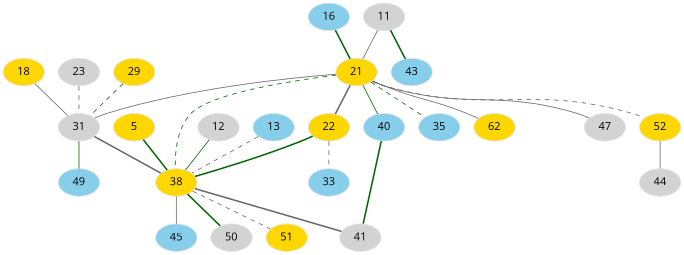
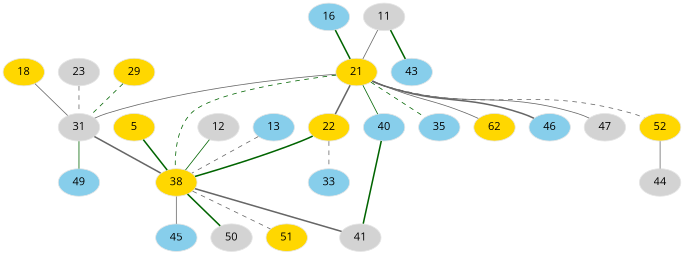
  graph {
    fontname="Open Sans"
    node [color=gray90 fillcolor=gold fontname="Open Sans" style=filled]
    edge [color=gray40 fontname="Open Sans" style=bold]
    38 [super="+30+6"]
    41 [fillcolor=lightgrey]
    45 [fillcolor=skyblue super="+39+28"]
    50 [fillcolor=lightgrey super="+34"]
    51 [super="+48"]
    5
    21 [super="+8"]
    31 [fillcolor=lightgrey super="+9+10"]
    22
    35 [fillcolor=skyblue]
    40 [fillcolor=skyblue super="+37"]
    n12 [label=62]
+   46 [fillcolor=skyblue]
    47 [fillcolor=lightgrey]
    52 [super="+32+36"]
    11 [fillcolor=lightgrey]
    43 [fillcolor=skyblue]
    12 [fillcolor=lightgrey]
    13 [fillcolor=skyblue]
    16 [fillcolor=skyblue]
    49 [fillcolor=skyblue]
    18
    33 [fillcolor=skyblue super="+26"]
    44 [fillcolor=lightgrey]
    23 [fillcolor=lightgrey]
    29 [super="+25"]
    38 -- 41
    38 -- 45 [style=solid weight=3]
    38 -- 50 [color=darkgreen]
    38 -- 51 [style=dashed]
    5 -- 38 [color=darkgreen weight=2]
    21 -- 38 [color=darkgreen style=dashed weight=2]
    21 -- 31 [style=solid weight=5]
    21 -- 22 [weight=2]
    21 -- 35 [color=darkgreen style=dashed]
    21 -- 40 [color=darkgreen style=solid weight=4]
    21 -- n12 [style=solid]
+   21 -- 46
    21 -- 47 [style=solid]
    21 -- 52 [style=dashed]
    31 -- 38 [weight=2]
    31 -- 49 [color=darkgreen style=solid]
    22 -- 38 [color=darkgreen]
    22 -- 33 [style=dashed]
    40 -- 41 [color=darkgreen]
    52 -- 44 [style=solid]
    11 -- 21 [style=solid weight=2]
    11 -- 43 [color=darkgreen]
    12 -- 38 [color=darkgreen style=solid]
    13 -- 38 [style=dashed]
    16 -- 21 [color=darkgreen]
    18 -- 31 [style=solid]
    23 -- 31 [style=dashed]
    29 -- 31 [color=darkgreen style=dashed]
  }
